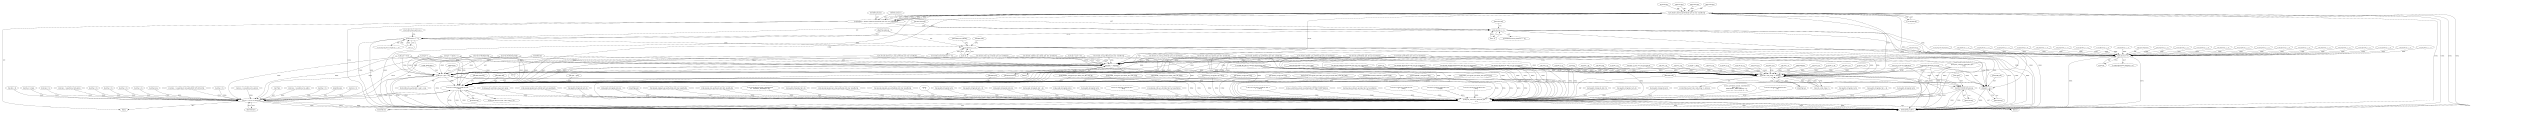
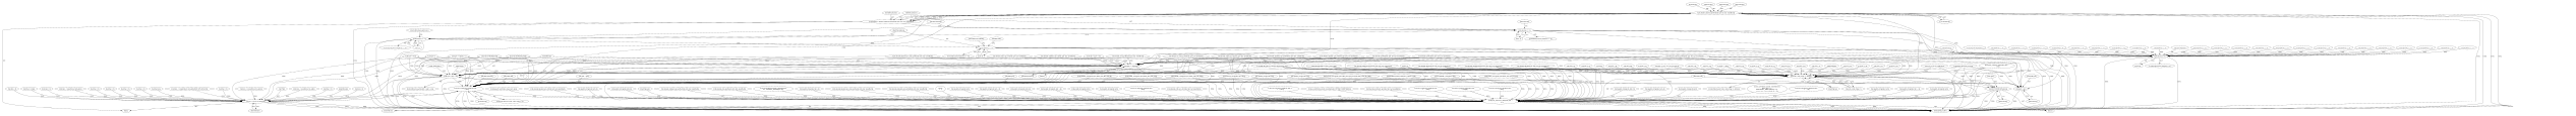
  digraph {
    fontname=Nunito
    node [fontname=Nunito]
    edge [fontname=Nunito]
    n1 [label="(Call,decode_labeled_prefix4(ndo, tptr, len, buf, sizeof(buf)))"]
    n2 [label="(Call,tptr < pptr + len)"]
    n3 [label="(Call,print_unknown_data(ndo, tptr, \"\n\t    \", tlen))"]
    n4 [label="(Call,print_unknown_data(ndo, pptr, \"\n\t    \", len))"]
    n5 [label="(Call,pptr + len)"]
    n6 [label="(Call,advance = decode_labeled_prefix4(ndo, tptr, len, buf, sizeof(buf)))"]
    n7 [label="(Call,tptr += advance)"]
    n8 [label="(Call,ndo->ndo_vflag > 1 && len)"]
    n9 [label="(Call,sizeof(buf))"]
    n10 [label="(MethodReturn,RET)"]
    n11 [label="(ControlStructure,while (tptr < pptr + len))"]
    n12 [label="(Call,ND_TCHECK2(*tptr,tlen))"]
    n13 [label="(ControlStructure,if (ndo->ndo_vflag <= 1))"]
    n14 [label="(Identifier,tlen)"]
    n15 [label="(Block,)"]
    n16 [label="(Identifier,len)"]
    n17 [label="(Identifier,len)"]
    n18 [label="(Block,)"]
    n19 [label="(Call,advance == -1)"]
    n20 [label="(Block,)"]
    n21 [label="(Identifier,advance)"]
    n22 [label="(Call,ND_TCHECK2(*pptr,len))"]
    n23 [label="(Call,ndo->ndo_vflag > 1)"]
    n24 [label="(ControlStructure,if (ndo->ndo_vflag > 1 && len))"]
    n25 [label="(Identifier,len)"]
    n26 [label="(Identifier,tlen)"]
    n27 [label="(Call,advance == -2)"]
    n28 [label="(Call,advance < 0)"]
    n29 [label="(ControlStructure,if (advance == -1))"]
    n30 [label="(Call,-1)"]
    n31 [label="(Call,advance == -3)"]
    n32 [label="(Call,-2)"]
    n33 [label="(ControlStructure,if (advance == -2))"]
    n34 [label="(Literal,0)"]
    n35 [label="(ControlStructure,if (advance < 0))"]
    n36 [label="(ControlStructure,if (advance == -3))"]
    n37 [label="(Call,-3)"]
    n38 [label="(Identifier,len)"]
    n39 [label="(MethodParameterIn,u_int len)"]
    n40 [label="(Call,len != 8)"]
    n41 [label="(Call,tptr += tptr[0] + 1)"]
    n42 [label="(Call,tlen -= sizeof(struct in_addr))"]
    n43 [label="(Call,ND_TCHECK(tptr[0]))"]
    n44 [label="(Identifier,tptr)"]
    n45 [label="(Call,len != 0)"]
    n46 [label="(ControlStructure,break;)"]
    n47 [label="(Call,advance == -3)"]
    n48 [label="(Call,ipaddr_string(ndo, tptr))"]
    n49 [label="(Call,ipaddr_string(ndo, tptr))"]
    n50 [label="(Call,advance == -2)"]
    n51 [label="(Identifier,pptr)"]
    n52 [label="(MethodParameterIn,const u_char *pptr)"]
    n53 [label="(Call,ND_TCHECK(tptr[0]))"]
    n54 [label="(Call,len != 4)"]
    n55 [label="(Call,tlen = 0)"]
    n56 [label="(Call,ipaddr_string(ndo, tptr + 4))"]
    n57 [label="(Call,tlen -= sizeof(struct in6_addr))"]
    n58 [label="(Call,!len)"]
    n59 [label="(Identifier,len)"]
    n60 [label="(Call,isonsap_string(ndo, tptr+BGP_VPN_RD_LEN,tlen-BGP_VPN_RD_LEN))"]
    n61 [label="(Call,ipaddr_string(ndo, tptr))"]
    n62 [label="(Call,decode_labeled_vpn_l2(ndo, tptr, buf, sizeof(buf)))"]
    n63 [label="(Call,advance == -2)"]
    n64 [label="(Call,print_unknown_data(ndo, pptr, \"\n\t    \", len))"]
    n65 [label="(Call,ipaddr_string(ndo, tptr+2))"]
    n66 [label="(Identifier,buf)"]
    n67 [label="(Call,advance == -1)"]
    n68 [label="(Call,len % 8)"]
    n69 [label="(Call,tptr = pptr)"]
    n70 [label="(Identifier,ndo)"]
    n71 [label="(Call,decode_labeled_prefix6(ndo, tptr, len, buf, sizeof(buf)))"]
    n72 [label="(Call,advance == -2)"]
    n73 [label="(Call,decode_labeled_vpn_l2(ndo, tptr, buf, sizeof(buf)))"]
    n74 [label="(Identifier,advance)"]
    n75 [label="(Call,ipaddr_string(ndo, tptr+4))"]
    n76 [label="(Identifier,pptr)"]
    n77 [label="(Identifier,ndo)"]
    n78 [label="(Call,decode_clnp_prefix(ndo, tptr, buf, sizeof(buf)))"]
    n79 [label="(Call,decode_labeled_vpn_prefix4(ndo, tptr, buf, sizeof(buf)))"]
    n80 [label="(Call,advance == -3)"]
    n81 [label="(Call,decode_labeled_prefix4(ndo, tptr, len, buf, sizeof(buf)))"]
    n82 [label="(Call,tlen = 0)"]
    n83 [label="(Call,tlen = 0)"]
    n84 [label="(Call,advance == -2)"]
    n85 [label="(Identifier,advance)"]
    n86 [label="(Call,len != 6)"]
    n87 [label="(Call,advance == -2)"]
    n88 [label="(Call,bgp_attr_get_as_size(ndo, atype, pptr, len))"]
    n89 [label="(Identifier,ndo)"]
    n90 [label="(MethodParameterIn,netdissect_options *ndo)"]
    n91 [label="(JumpTarget,done:)"]
    n92 [label="(Call,decode_clnp_prefix(ndo, tptr, buf, sizeof(buf)))"]
    n93 [label="(Literal,ip6addr_string(ndo, tptr))"]
    n94 [label="(Call,decode_rt_routing_info(ndo, tptr, buf, sizeof(buf)))"]
    n95 [label="(Call,as_printf(ndo, astostr, sizeof(astostr),\n\t\t\t    EXTRACT_32BITS(tptr+2)))"]
    n96 [label="(Call,len > 0)"]
    n97 [label="(Call,len == BGP_MP_NLRI_MINSIZE)"]
    n98 [label="(Call,ipaddr_string(ndo, tptr+2))"]
    n99 [label="(Call,decode_labeled_vpn_clnp_prefix(ndo, tptr, buf, sizeof(buf)))"]
    n100 [label="(Call,len != 4)"]
    n101 [label="(Call,tlen = 0)"]
    n102 [label="(Call,tlen > 0)"]
    n103 [label="(Call,advance == -1)"]
    n104 [label="(Identifier,ndo)"]
    n105 [label="(Call,advance == -3)"]
    n106 [label="(Call,advance == -1)"]
    n107 [label="(Call,decode_prefix6(ndo, tptr, len, buf, sizeof(buf)))"]
    n108 [label="(Call,tlen=len)"]
    n109 [label="(Call,ipaddr_string(ndo, tptr+BGP_VPN_RD_LEN+4))"]
    n110 [label="(Call,ipaddr_string(ndo, tptr+BGP_VPN_RD_LEN))"]
    n111 [label="(Call,decode_labeled_vpn_prefix6(ndo, tptr, buf, sizeof(buf)))"]
    n112 [label="(Call,advance == -1)"]
    n113 [label="(ControlStructure,break;)"]
    n114 [label="(Call,advance == -1)"]
    n115 [label="(Call,len -=4)"]
    n116 [label="(Literal,1)"]
    n117 [label="(Call,ipaddr_string(ndo, tptr))"]
    n118 [label="(Call,decode_labeled_vpn_prefix4(ndo, tptr, buf, sizeof(buf)))"]
    n119 [label="(Call,tlen -= (sizeof(struct in6_addr)+BGP_VPN_RD_LEN))"]
    n120 [label="(Call,decode_labeled_vpn_clnp_prefix(ndo, tptr, buf, sizeof(buf)))"]
    n121 [label="(Call,tlen = 0)"]
    n122 [label="(Call,len -= alen)"]
    n123 [label="(Identifier,advance)"]
    n124 [label="(Literal,\"\n\t    \")"]
    n125 [label="(Call,ipaddr_string(ndo, tptr))"]
    n126 [label="(Call,ipaddr_string(ndo, tptr + 2))"]
    n127 [label="(Identifier,tptr)"]
    n128 [label="(Call,ipaddr_string(ndo, tptr+4))"]
    n129 [label="(Call,ipaddr_string(ndo, tptr + 4))"]
    n130 [label="(Call,len % 2)"]
    n131 [label="(Call,advance == -2)"]
    n132 [label="(ControlStructure,goto trunc;)"]
    n133 [label="(Call,tptr += tlen)"]
    n134 [label="(Call,ND_TCHECK2(*pptr,len))"]
    n135 [label="(Call,advance == -1)"]
    n136 [label="(Call,advance = 0)"]
    n137 [label="(Call,ipaddr_string(ndo, tptr))"]
    n138 [label="(Call,advance == -1)"]
    n139 [label="(Call,len != 4)"]
    n140 [label="(Call,ipaddr_string(ndo, tptr))"]
    n141 [label="(Identifier,af)"]
    n142 [label="(Identifier,ndo)"]
    n143 [label="(Call,len % 12)"]
    n144 [label="(Call,decode_mdt_vpn_nlri(ndo, tptr, buf, sizeof(buf)))"]
    n145 [label="(Call,print_unknown_data(ndo, tptr, \"\n\t    \", tlen))"]
    n146 [label="(Call,advance == -1)"]
    n147 [label="(Call,tlen -= (sizeof(struct in_addr)))"]
    n148 [label="(Call,ip6addr_string(ndo, tptr+BGP_VPN_RD_LEN+3))"]
    n149 [label="(Call,ipaddr_string(ndo, tptr+2))"]
    n150 [label="(Call,len % 4)"]
    n151 [label="(Call,*pptr)"]
    n152 [label="(Call,*tptr)"]
    n153 [label="(Call,tptr++)"]
    n154 [label="(Identifier,tptr)"]
    n155 [label="(Call,ipaddr_string(ndo, tptr+4))"]
    n156 [label="(Call,len % 4)"]
    n157 [label="(Call,ipaddr_string(ndo, tptr))"]
    n158 [label="(Call,as_printf(ndo, astostr, sizeof(astostr),\n\t\t\t\tas_size == 2 ?\n\t\t\t\tEXTRACT_16BITS(&tptr[2 + i]) :\n\t\t\t\tEXTRACT_32BITS(&tptr[2 + i])))"]
    n159 [label="(Call,advance == -2)"]
    n160 [label="(Call,print_unknown_data(ndo, tptr, \"\n\t      \", 8))"]
    n161 [label="(Call,bgp_attr_print(ndo, atype, tptr, alen))"]
    n162 [label="(Call,len != 1)"]
    n163 [label="(Call,tlen = 0)"]
    n164 [label="(Call,decode_mdt_vpn_nlri(ndo, tptr, buf, sizeof(buf)))"]
    n165 [label="(Identifier,ndo)"]
    n166 [label="(Call,ip6addr_string(ndo, tptr+BGP_VPN_RD_LEN))"]
    n167 [label="(Call,print_unknown_data(ndo, tptr-3, \"\n\t    \", tlen))"]
    n168 [label="(Identifier,pptr)"]
    n169 [label="(Call,as_printf(ndo, astostr, sizeof(astostr), EXTRACT_32BITS(tptr)))"]
    n170 [label="(Call,isonsap_string(ndo, tptr, tlen))"]
    n171 [label="(Call,decode_prefix4(ndo, tptr, len, buf, sizeof(buf)))"]
    n172 [label="(Call,advance == -1)"]
    n173 [label="(Call,advance == -1)"]
    n174 [label="(Identifier,advance)"]
    n175 [label="(Call,advance == -2)"]
    n176 [label="(Call,tptr = pptr + len)"]
    n177 [label="(Call,len != 8)"]
    n178 [label="(Call,decode_multicast_vpn(ndo, tptr, buf, sizeof(buf)))"]
    n179 [label="(Call,len == 6)"]
    n180 [label="(Call,len == 0)"]
    n181 [label="(Call,tlen = 0)"]
    n182 [label="(Call,decode_multicast_vpn(ndo, tptr, buf, sizeof(buf)))"]
    n183 [label="(Call,print_unknown_data(ndo, tptr, \"\n\t      \", tlen))"]
    n184 [label="(Call,decode_prefix6(ndo, tptr, len, buf, sizeof(buf)))"]
    n185 [label="(Call,decode_prefix4(ndo, tptr, len, buf, sizeof(buf)))"]
    n186 [label="(Call,print_unknown_data(ndo, tptr,\"\n\t      \", length))"]
    n187 [label="(Call,tlen = 0)"]
    n188 [label="(Call,print_unknown_data(ndo, tptr, \"\n\t    \", tlen))"]
    n189 [label="(Identifier,tptr)"]
    n190 [label="(Call,advance == -1)"]
    n191 [label="(Identifier,advance)"]
    n192 [label="(Call,tlen = nhlen)"]
    n193 [label="(Call,decode_labeled_prefix6(ndo, tptr, len, buf, sizeof(buf)))"]
    n194 [label="(Literal,\"\n\t    \")"]
    n195 [label="(Identifier,advance)"]
    n196 [label="(Call,decode_labeled_vpn_prefix6(ndo, tptr, buf, sizeof(buf)))"]
    n1 -> n2 [label="DDG: "]
    n1 -> n3 [label="DDG: "]
    n1 -> n4 [label="DDG: "]
    n1 -> n5 [label="DDG: "]
    n1 -> n6 [label="AST: "]
    n1 -> n6 [label="DDG: "]
    n1 -> n6 [label="DDG: "]
    n1 -> n6 [label="DDG: "]
    n1 -> n6 [label="DDG: "]
    n1 -> n7 [label="DDG: "]
    n1 -> n8 [label="DDG: "]
    n1 -> n9 [label="CFG: "]
    n1 -> n10 [label="DDG: "]
    n1 -> n10 [label="DDG: "]
    n1 -> n10 [label="DDG: "]
    n1 -> n10 [label="DDG: "]
    n2 -> n3 [label="DDG: "]
    n2 -> n5 [label="CFG: "]
    n2 -> n10 [label="DDG: "]
    n2 -> n10 [label="DDG: "]
    n2 -> n10 [label="DDG: "]
    n2 -> n11 [label="AST: "]
    n3 -> n4 [label="DDG: "]
    n3 -> n10 [label="DDG: "]
    n3 -> n10 [label="DDG: "]
    n3 -> n10 [label="DDG: "]
    n3 -> n12 [label="DDG: "]
    n3 -> n13 [label="AST: "]
    n3 -> n14 [label="CFG: "]
    n4 -> n10 [label="DDG: "]
    n4 -> n10 [label="DDG: "]
    n4 -> n10 [label="DDG: "]
    n4 -> n10 [label="DDG: "]
    n4 -> n15 [label="AST: "]
    n4 -> n16 [label="CFG: "]
    n5 -> n2 [label="AST: "]
    n5 -> n10 [label="DDG: "]
    n5 -> n17 [label="CFG: "]
    n6 -> n1 [label="CFG: "]
    n6 -> n10 [label="DDG: "]
    n6 -> n18 [label="AST: "]
    n6 -> n19 [label="DDG: "]
    n7 -> n2 [label="CFG: "]
    n7 -> n10 [label="DDG: "]
    n7 -> n20 [label="AST: "]
    n7 -> n21 [label="CFG: "]
    n8 -> n10 [label="DDG: "]
    n8 -> n10 [label="DDG: "]
    n8 -> n10 [label="DDG: "]
    n8 -> n22 [label="DDG: "]
    n8 -> n23 [label="CFG: "]
    n8 -> n24 [label="AST: "]
    n8 -> n25 [label="CFG: "]
    n9 -> n1 [label="AST: "]
    n12 -> n3 [label="DDG: "]
    n12 -> n10 [label="DDG: "]
    n12 -> n10 [label="DDG: "]
    n12 -> n10 [label="DDG: "]
    n12 -> n18 [label="AST: "]
    n12 -> n26 [label="CFG: "]
    n14 -> n3 [label="AST: "]
    n16 -> n4 [label="AST: "]
    n17 -> n5 [label="AST: "]
    n19 -> n10 [label="DDG: "]
    n19 -> n10 [label="DDG: "]
    n19 -> n10 [label="DDG: "]
    n19 -> n27 [label="DDG: "]
    n19 -> n28 [label="DDG: "]
    n19 -> n29 [label="AST: "]
    n19 -> n30 [label="CFG: "]
    n21 -> n7 [label="AST: "]
    n22 -> n4 [label="DDG: "]
    n22 -> n10 [label="DDG: "]
    n22 -> n10 [label="DDG: "]
    n22 -> n15 [label="AST: "]
    n22 -> n38 [label="CFG: "]
    n23 -> n8 [label="AST: "]
    n23 -> n8 [label="DDG: "]
    n23 -> n8 [label="DDG: "]
    n25 -> n8 [label="AST: "]
    n26 -> n12 [label="AST: "]
    n27 -> n10 [label="DDG: "]
    n27 -> n10 [label="DDG: "]
    n27 -> n10 [label="DDG: "]
    n27 -> n31 [label="DDG: "]
    n27 -> n32 [label="CFG: "]
    n27 -> n33 [label="AST: "]
    n28 -> n7 [label="DDG: "]
    n28 -> n10 [label="DDG: "]
    n28 -> n10 [label="DDG: "]
    n28 -> n34 [label="CFG: "]
    n28 -> n35 [label="AST: "]
    n30 -> n19 [label="AST: "]
    n30 -> n19 [label="DDG: "]
    n31 -> n10 [label="DDG: "]
    n31 -> n10 [label="DDG: "]
    n31 -> n10 [label="DDG: "]
    n31 -> n28 [label="DDG: "]
    n31 -> n36 [label="AST: "]
    n31 -> n37 [label="CFG: "]
    n32 -> n27 [label="AST: "]
    n32 -> n27 [label="DDG: "]
    n34 -> n28 [label="AST: "]
    n37 -> n31 [label="AST: "]
    n37 -> n31 [label="DDG: "]
    n38 -> n22 [label="AST: "]
    n39 -> n2 [label="DDG: "]
    n39 -> n4 [label="DDG: "]
    n39 -> n5 [label="DDG: "]
-   n39 -> n8 [label="DDG: "]
    n39 -> n22 [label="DDG: "]
    n40 -> n8 [label="DDG: "]
    n41 -> n2 [label="DDG: "]
    n41 -> n3 [label="DDG: "]
    n41 -> n7 [label="DDG: "]
    n41 -> n12 [label="DDG: "]
    n42 -> n12 [label="DDG: "]
    n43 -> n2 [label="DDG: "]
    n43 -> n3 [label="DDG: "]
    n43 -> n7 [label="DDG: "]
    n43 -> n12 [label="DDG: "]
    n44 -> n3 [label="AST: "]
    n45 -> n8 [label="DDG: "]
    n46 -> n31 [label="CFG: "]
    n47 -> n28 [label="DDG: "]
    n48 -> n3 [label="DDG: "]
    n48 -> n4 [label="DDG: "]
    n49 -> n4 [label="DDG: "]
    n50 -> n28 [label="DDG: "]
    n51 -> n5 [label="AST: "]
    n52 -> n2 [label="DDG: "]
    n52 -> n4 [label="DDG: "]
    n52 -> n5 [label="DDG: "]
    n53 -> n2 [label="DDG: "]
    n53 -> n3 [label="DDG: "]
    n53 -> n7 [label="DDG: "]
    n53 -> n12 [label="DDG: "]
    n54 -> n8 [label="DDG: "]
    n55 -> n12 [label="DDG: "]
    n56 -> n4 [label="DDG: "]
    n57 -> n12 [label="DDG: "]
    n58 -> n8 [label="DDG: "]
    n59 -> n1 [label="AST: "]
    n60 -> n3 [label="DDG: "]
    n60 -> n4 [label="DDG: "]
    n61 -> n4 [label="DDG: "]
    n62 -> n4 [label="DDG: "]
    n63 -> n28 [label="DDG: "]
    n64 -> n4 [label="DDG: "]
    n64 -> n4 [label="DDG: "]
    n64 -> n8 [label="DDG: "]
    n65 -> n4 [label="DDG: "]
    n66 -> n1 [label="AST: "]
    n67 -> n28 [label="DDG: "]
    n68 -> n8 [label="DDG: "]
    n69 -> n3 [label="DDG: "]
    n70 -> n4 [label="AST: "]
    n70 -> n22 [label="CFG: "]
    n71 -> n2 [label="DDG: "]
    n71 -> n3 [label="DDG: "]
    n71 -> n4 [label="DDG: "]
    n71 -> n5 [label="DDG: "]
    n71 -> n7 [label="DDG: "]
    n71 -> n8 [label="DDG: "]
    n72 -> n28 [label="DDG: "]
    n73 -> n3 [label="DDG: "]
    n73 -> n4 [label="DDG: "]
    n73 -> n7 [label="DDG: "]
    n74 -> n19 [label="CFG: "]
    n74 -> n27 [label="AST: "]
    n75 -> n4 [label="DDG: "]
    n76 -> n4 [label="AST: "]
    n77 -> n19 [label="CFG: "]
    n78 -> n3 [label="DDG: "]
    n78 -> n4 [label="DDG: "]
    n78 -> n7 [label="DDG: "]
    n79 -> n4 [label="DDG: "]
    n80 -> n28 [label="DDG: "]
    n81 -> n4 [label="DDG: "]
    n81 -> n8 [label="DDG: "]
    n82 -> n12 [label="DDG: "]
    n83 -> n12 [label="DDG: "]
    n84 -> n28 [label="DDG: "]
    n85 -> n6 [label="CFG: "]
    n85 -> n19 [label="AST: "]
    n86 -> n8 [label="DDG: "]
    n87 -> n28 [label="DDG: "]
    n88 -> n4 [label="DDG: "]
    n88 -> n4 [label="DDG: "]
    n88 -> n8 [label="DDG: "]
    n89 -> n31 [label="CFG: "]
    n90 -> n3 [label="DDG: "]
    n90 -> n4 [label="DDG: "]
    n91 -> n2 [label="CFG: "]
    n92 -> n4 [label="DDG: "]
    n93 -> n3 [label="DDG: "]
    n93 -> n4 [label="DDG: "]
    n94 -> n3 [label="DDG: "]
    n94 -> n4 [label="DDG: "]
    n94 -> n7 [label="DDG: "]
    n95 -> n4 [label="DDG: "]
    n96 -> n8 [label="DDG: "]
    n97 -> n8 [label="DDG: "]
    n98 -> n4 [label="DDG: "]
    n99 -> n4 [label="DDG: "]
    n100 -> n8 [label="DDG: "]
    n101 -> n12 [label="DDG: "]
    n102 -> n12 [label="DDG: "]
    n103 -> n28 [label="DDG: "]
    n104 -> n1 [label="AST: "]
    n105 -> n28 [label="DDG: "]
    n106 -> n28 [label="DDG: "]
    n107 -> n2 [label="DDG: "]
    n107 -> n3 [label="DDG: "]
    n107 -> n4 [label="DDG: "]
    n107 -> n5 [label="DDG: "]
    n107 -> n7 [label="DDG: "]
    n107 -> n8 [label="DDG: "]
    n108 -> n12 [label="DDG: "]
    n109 -> n3 [label="DDG: "]
    n109 -> n4 [label="DDG: "]
    n110 -> n3 [label="DDG: "]
    n110 -> n4 [label="DDG: "]
    n111 -> n4 [label="DDG: "]
    n112 -> n28 [label="DDG: "]
    n113 -> n28 [label="CFG: "]
    n114 -> n28 [label="DDG: "]
    n115 -> n8 [label="DDG: "]
    n116 -> n4 [label="CFG: "]
    n116 -> n8 [label="CFG: "]
    n117 -> n3 [label="DDG: "]
    n117 -> n4 [label="DDG: "]
    n118 -> n3 [label="DDG: "]
    n118 -> n4 [label="DDG: "]
    n118 -> n7 [label="DDG: "]
    n119 -> n12 [label="DDG: "]
    n120 -> n3 [label="DDG: "]
    n120 -> n4 [label="DDG: "]
    n120 -> n7 [label="DDG: "]
    n121 -> n12 [label="DDG: "]
    n122 -> n8 [label="DDG: "]
    n123 -> n3 [label="CFG: "]
    n124 -> n4 [label="AST: "]
    n125 -> n4 [label="DDG: "]
    n126 -> n4 [label="DDG: "]
    n127 -> n2 [label="AST: "]
    n127 -> n7 [label="CFG: "]
    n128 -> n4 [label="DDG: "]
    n129 -> n4 [label="DDG: "]
    n130 -> n8 [label="DDG: "]
    n131 -> n28 [label="DDG: "]
    n132 -> n27 [label="CFG: "]
    n133 -> n2 [label="DDG: "]
    n133 -> n3 [label="DDG: "]
    n133 -> n7 [label="DDG: "]
    n133 -> n12 [label="DDG: "]
    n134 -> n8 [label="DDG: "]
    n134 -> n22 [label="DDG: "]
    n135 -> n28 [label="DDG: "]
    n136 -> n28 [label="DDG: "]
    n137 -> n4 [label="DDG: "]
    n138 -> n28 [label="DDG: "]
    n139 -> n8 [label="DDG: "]
    n140 -> n4 [label="DDG: "]
    n141 -> n2 [label="CFG: "]
    n142 -> n3 [label="AST: "]
    n143 -> n8 [label="DDG: "]
    n144 -> n3 [label="DDG: "]
    n144 -> n4 [label="DDG: "]
    n144 -> n7 [label="DDG: "]
    n145 -> n4 [label="DDG: "]
    n146 -> n28 [label="DDG: "]
    n147 -> n12 [label="DDG: "]
    n148 -> n3 [label="DDG: "]
    n148 -> n4 [label="DDG: "]
    n149 -> n4 [label="DDG: "]
    n150 -> n8 [label="DDG: "]
    n151 -> n22 [label="AST: "]
    n152 -> n12 [label="AST: "]
    n153 -> n2 [label="DDG: "]
    n153 -> n3 [label="DDG: "]
    n153 -> n7 [label="DDG: "]
    n153 -> n12 [label="DDG: "]
    n154 -> n1 [label="AST: "]
    n155 -> n4 [label="DDG: "]
    n156 -> n8 [label="DDG: "]
    n157 -> n4 [label="DDG: "]
    n158 -> n4 [label="DDG: "]
    n159 -> n28 [label="DDG: "]
    n160 -> n4 [label="DDG: "]
    n161 -> n4 [label="DDG: "]
    n162 -> n8 [label="DDG: "]
    n163 -> n12 [label="DDG: "]
    n164 -> n4 [label="DDG: "]
    n165 -> n12 [label="CFG: "]
    n166 -> n3 [label="DDG: "]
    n166 -> n4 [label="DDG: "]
    n167 -> n4 [label="DDG: "]
    n168 -> n8 [label="CFG: "]
    n169 -> n4 [label="DDG: "]
    n170 -> n3 [label="DDG: "]
    n170 -> n4 [label="DDG: "]
    n171 -> n4 [label="DDG: "]
    n171 -> n8 [label="DDG: "]
    n172 -> n28 [label="DDG: "]
    n173 -> n28 [label="DDG: "]
    n174 -> n28 [label="AST: "]
    n175 -> n28 [label="DDG: "]
    n176 -> n7 [label="DDG: "]
    n177 -> n8 [label="DDG: "]
    n178 -> n3 [label="DDG: "]
    n178 -> n4 [label="DDG: "]
    n178 -> n7 [label="DDG: "]
    n179 -> n8 [label="DDG: "]
    n180 -> n8 [label="DDG: "]
    n181 -> n12 [label="DDG: "]
    n182 -> n4 [label="DDG: "]
    n183 -> n4 [label="DDG: "]
    n184 -> n4 [label="DDG: "]
    n184 -> n8 [label="DDG: "]
    n185 -> n2 [label="DDG: "]
    n185 -> n3 [label="DDG: "]
    n185 -> n4 [label="DDG: "]
    n185 -> n5 [label="DDG: "]
    n185 -> n7 [label="DDG: "]
    n185 -> n8 [label="DDG: "]
    n186 -> n4 [label="DDG: "]
    n187 -> n12 [label="DDG: "]
    n188 -> n4 [label="DDG: "]
    n189 -> n7 [label="AST: "]
    n189 -> n28 [label="CFG: "]
    n190 -> n28 [label="DDG: "]
    n191 -> n6 [label="AST: "]
    n192 -> n12 [label="DDG: "]
    n193 -> n4 [label="DDG: "]
    n193 -> n8 [label="DDG: "]
    n194 -> n3 [label="AST: "]
    n195 -> n27 [label="CFG: "]
    n195 -> n31 [label="AST: "]
    n196 -> n3 [label="DDG: "]
    n196 -> n4 [label="DDG: "]
    n196 -> n7 [label="DDG: "]
  }
